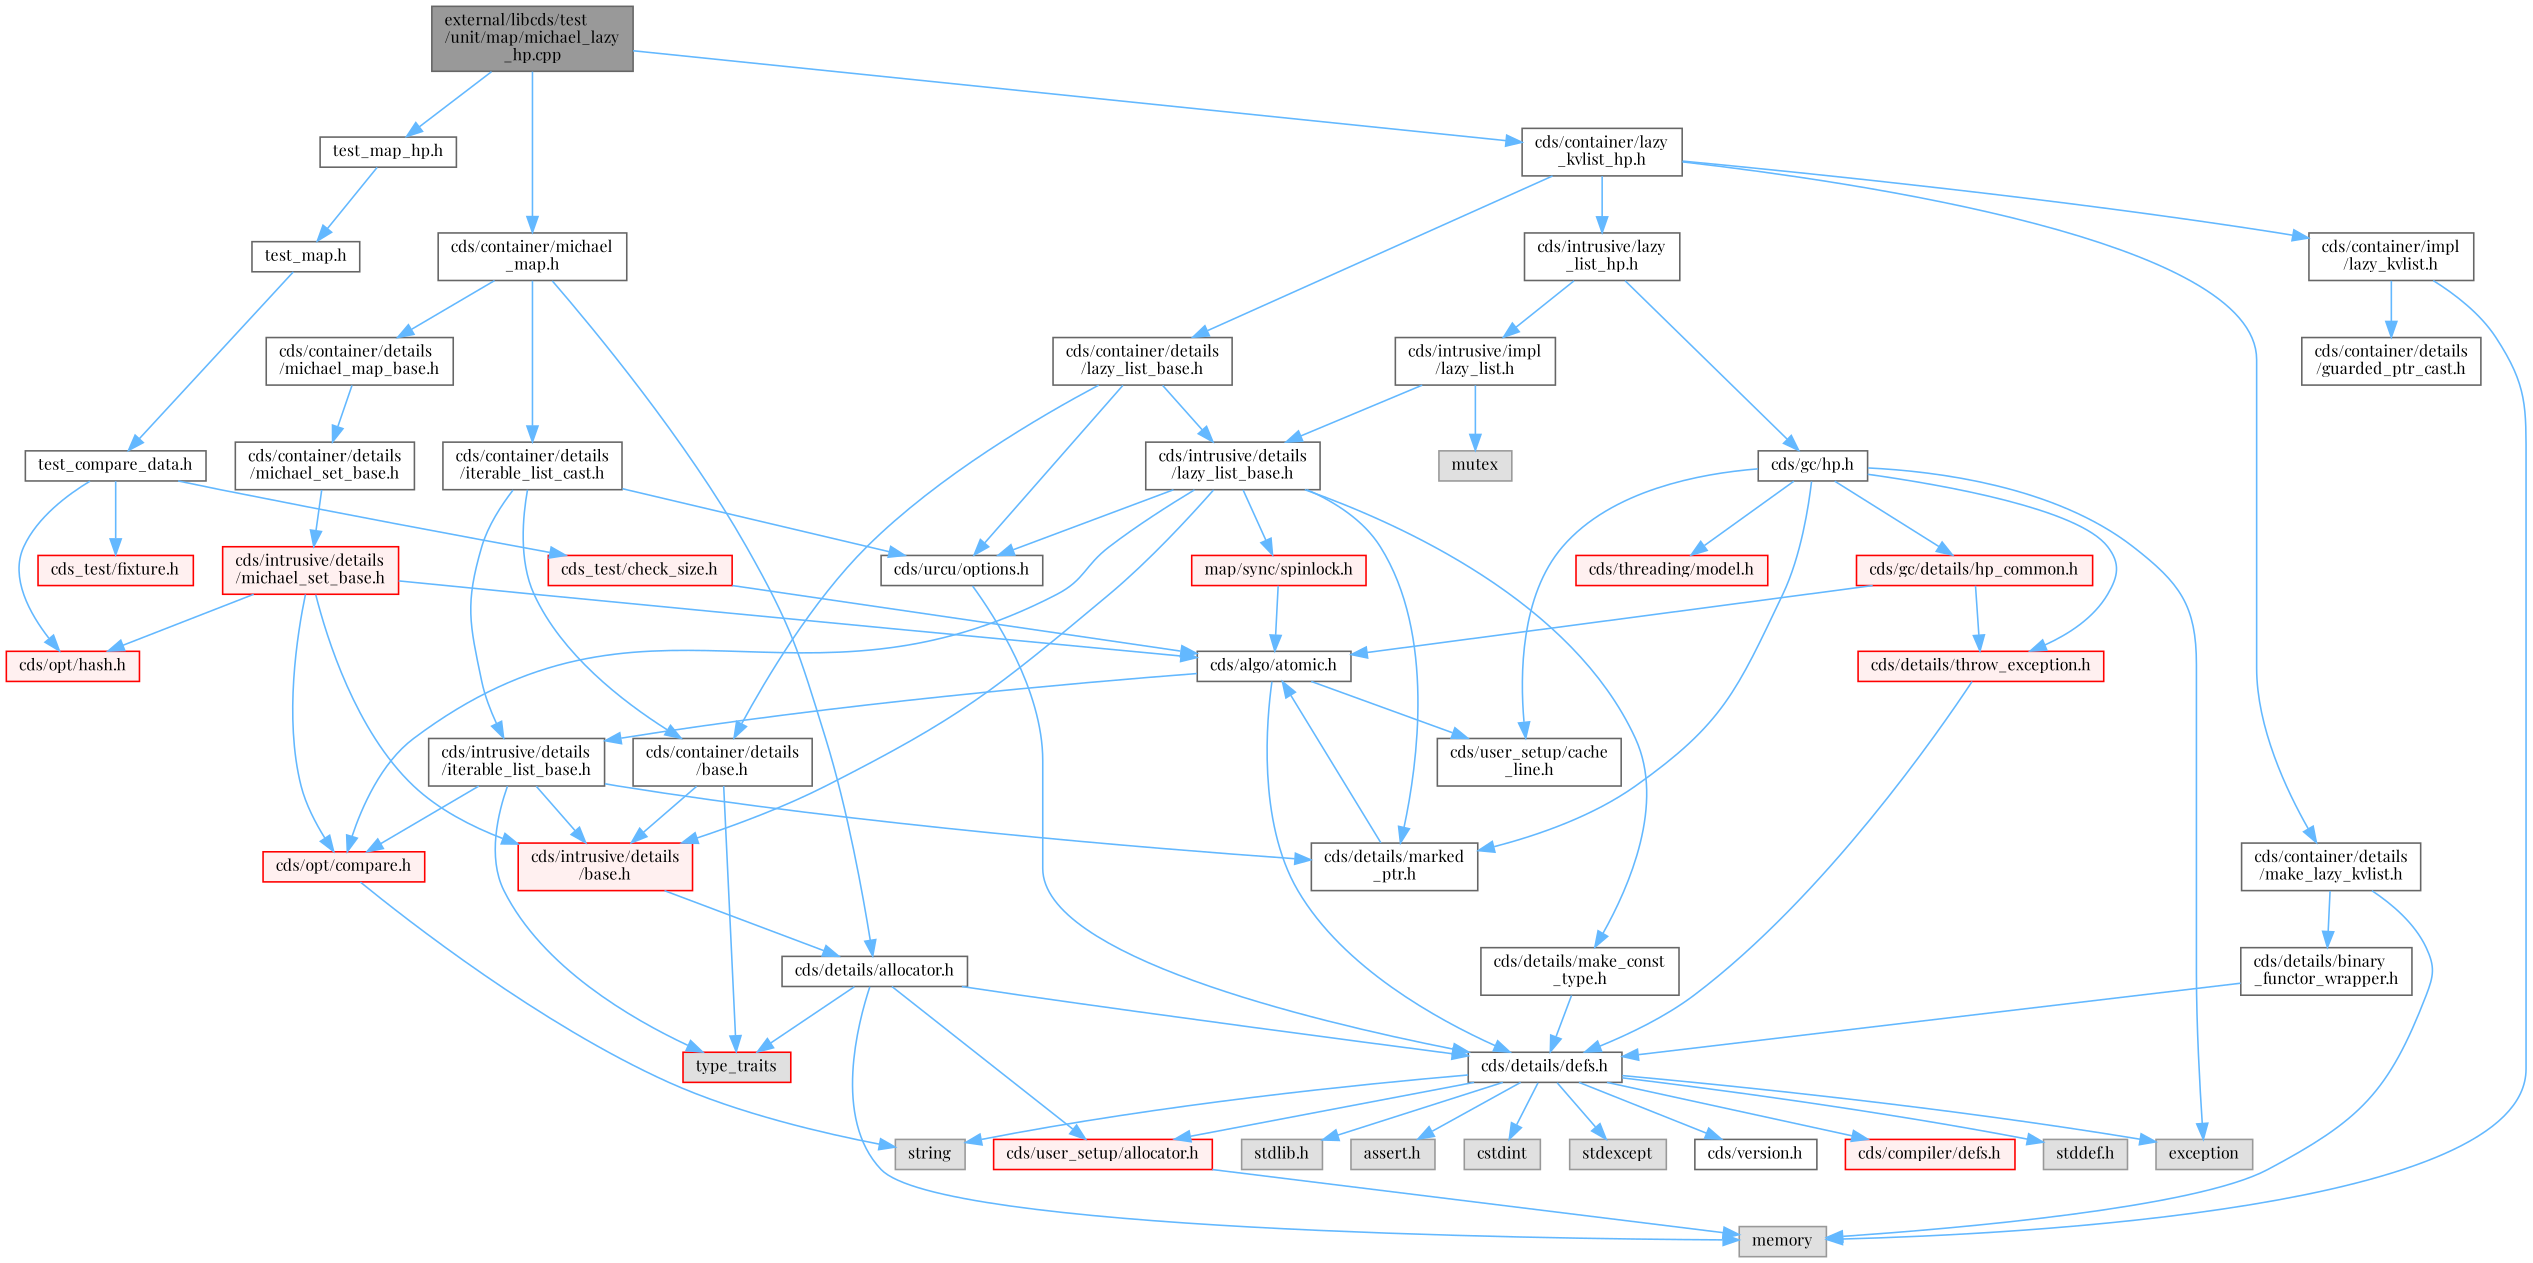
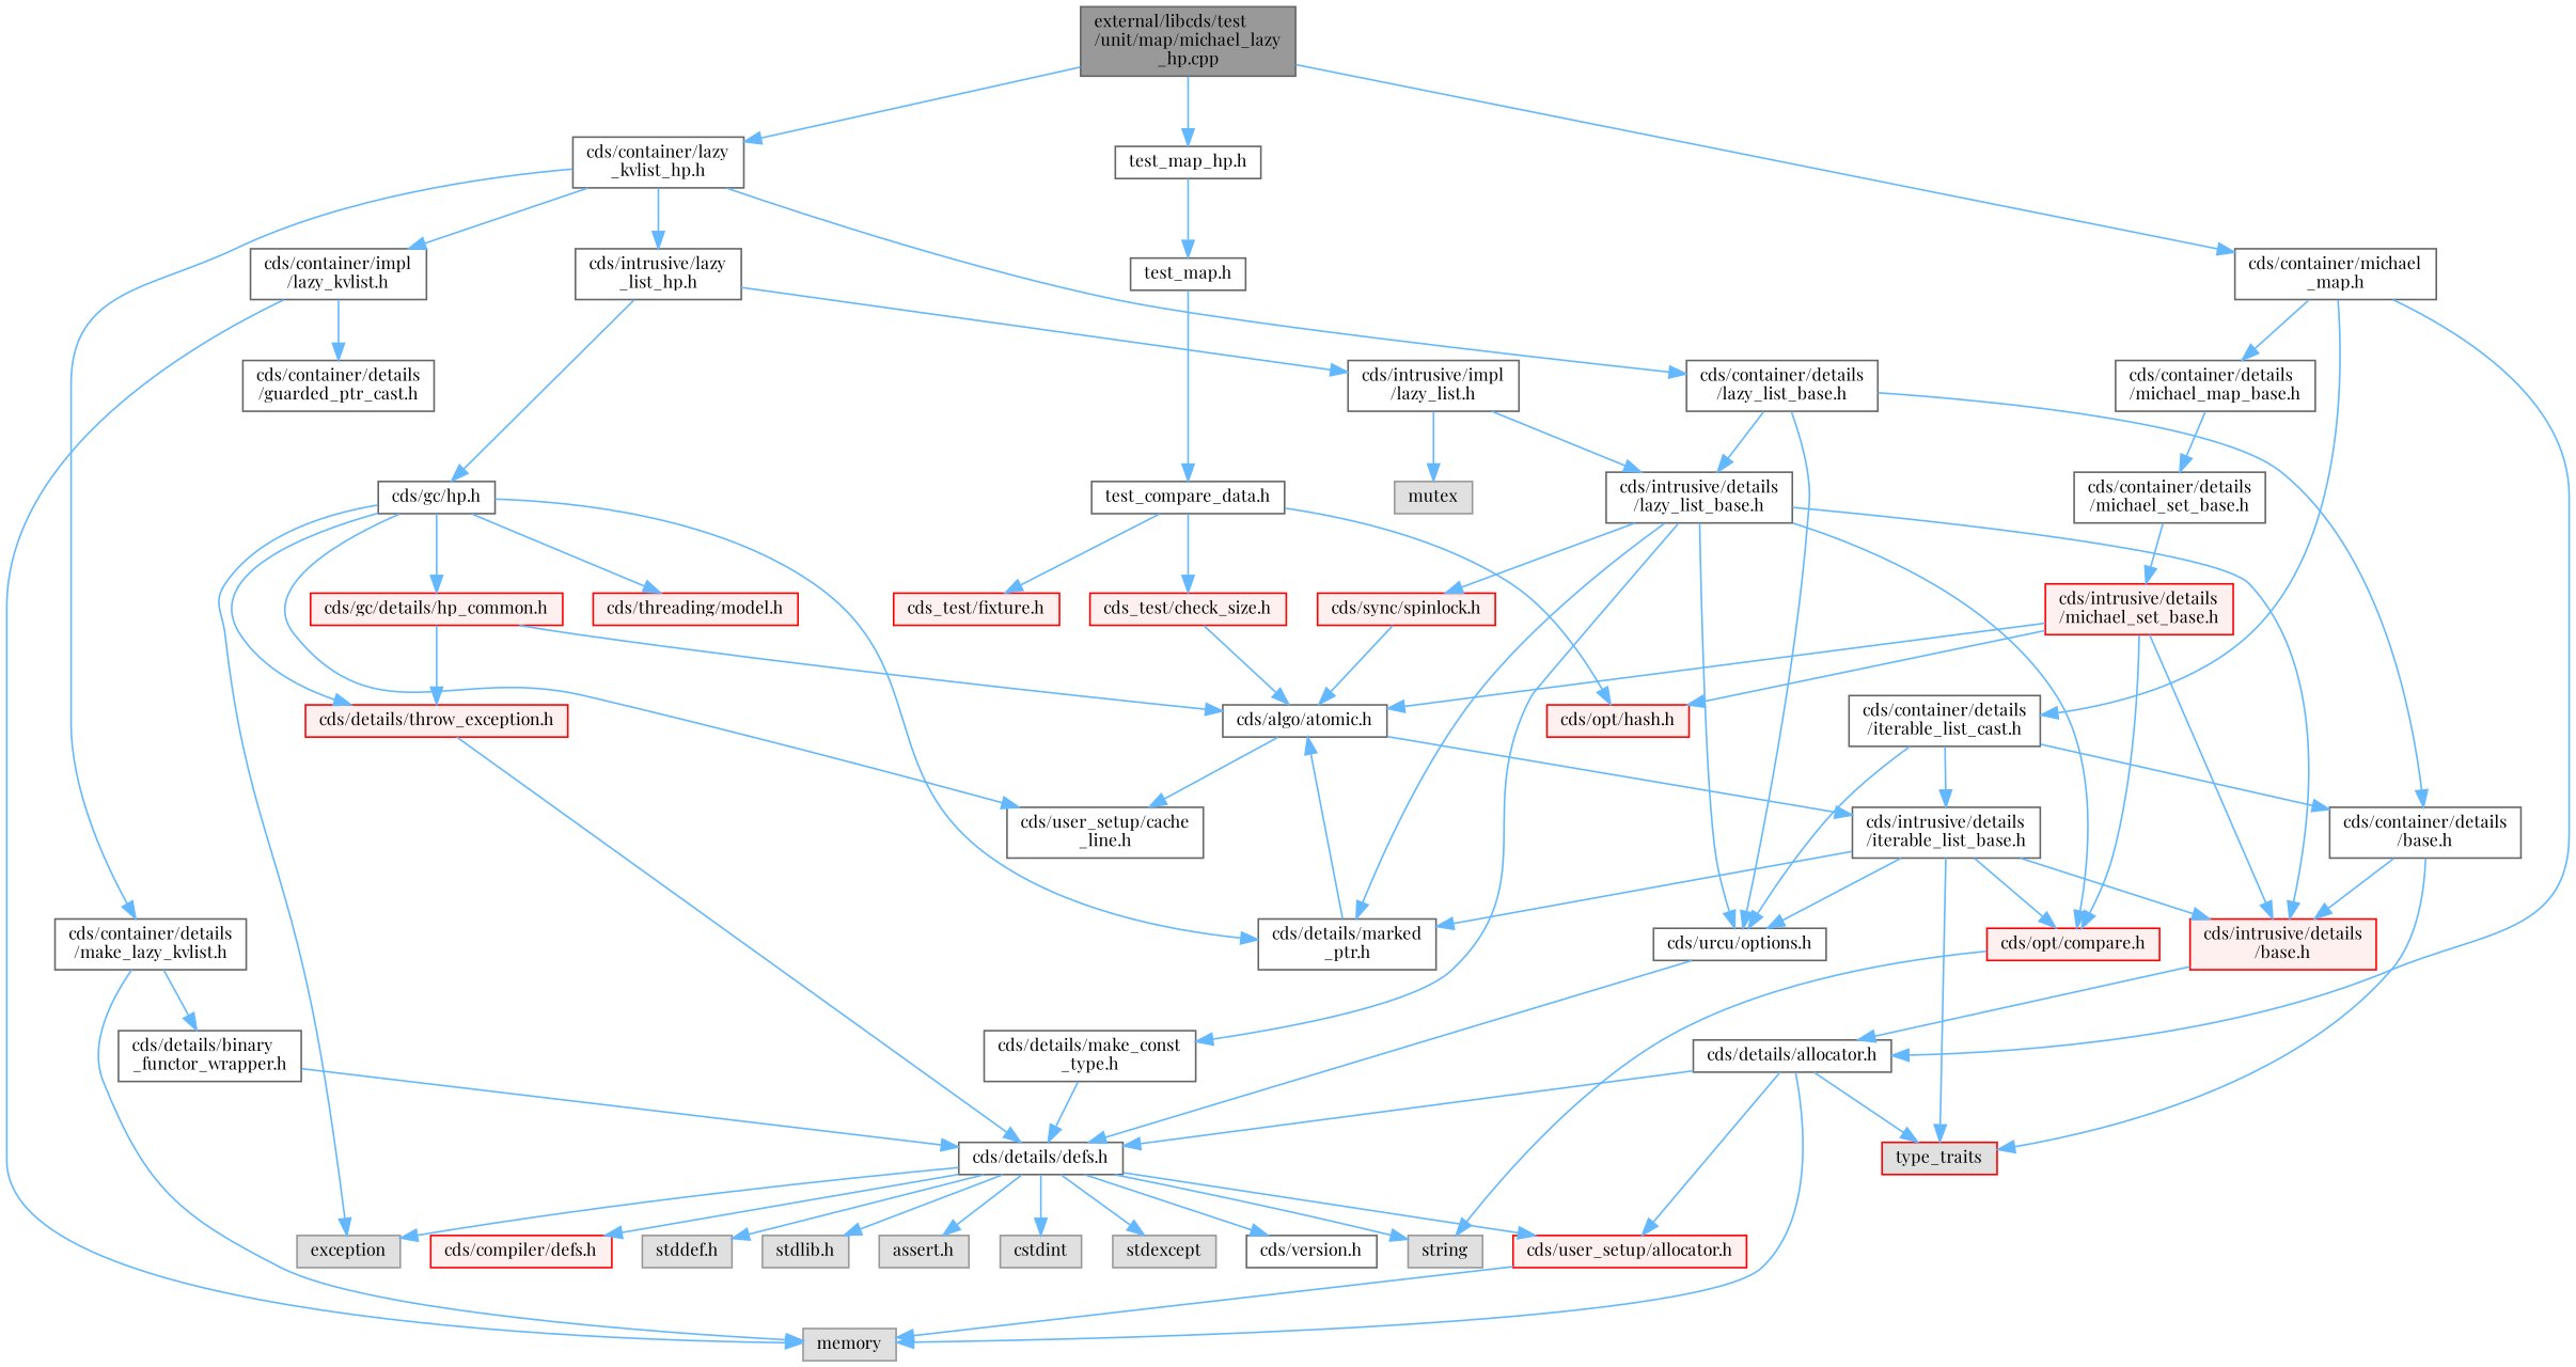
  digraph {
    fontname="Playfair Display"
    node [color=grey40 fillcolor=white fontname="Playfair Display" fontsize=10 shape=box style=filled]
    edge [color=steelblue1 fontname="Playfair Display" fontsize=10 labelfontname=Helvetica labelfontsize=10 style=solid]
    n1 [color=gray40 fillcolor=grey60 fontcolor=black height=0.2 label="external/libcds/test\l/unit/map/michael_lazy\l_hp.cpp" width=0.4]
    n2 [height=0.2 label="test_map_hp.h" width=0.4]
    n3 [height=0.2 label="cds/container/lazy\l_kvlist_hp.h" width=0.4]
    n4 [height=0.2 label="cds/container/michael\l_map.h" width=0.4]
    n5 [height=0.2 label="test_map.h" width=0.4]
    n6 [height=0.2 label="cds/container/details\l/lazy_list_base.h" width=0.4]
    n7 [height=0.2 label="cds/intrusive/lazy\l_list_hp.h" width=0.4]
    n8 [height=0.2 label="cds/container/details\l/make_lazy_kvlist.h" width=0.4]
    n9 [height=0.2 label="cds/container/impl\l/lazy_kvlist.h" width=0.4]
    n10 [height=0.2 label="cds/details/allocator.h" width=0.4]
    n11 [height=0.2 label="cds/container/details\l/michael_map_base.h" width=0.4]
    n12 [height=0.2 label="cds/container/details\l/iterable_list_cast.h" width=0.4]
    n13 [height=0.2 label="test_compare_data.h" width=0.4]
    n14 [color=red fillcolor="#FFF0F0" height=0.2 label="cds_test/check_size.h" width=0.4]
    n15 [color=red fillcolor="#FFF0F0" height=0.2 label="cds_test/fixture.h" width=0.4]
    n16 [color=red fillcolor="#FFF0F0" height=0.2 label="cds/opt/hash.h" width=0.4]
    n17 [height=0.2 label="cds/algo/atomic.h" width=0.4]
    n18 [height=0.2 label="cds/details/defs.h" width=0.4]
    n19 [height=0.2 label="cds/user_setup/cache\l_line.h" width=0.4]
    n20 [height=0.2 label="cds/intrusive/details\l/iterable_list_base.h" width=0.4]
    n21 [color=grey60 fillcolor="#E0E0E0" height=0.2 label="stddef.h" width=0.4]
    n22 [color=grey60 fillcolor="#E0E0E0" height=0.2 label="stdlib.h" width=0.4]
    n23 [color=grey60 fillcolor="#E0E0E0" height=0.2 label="assert.h" width=0.4]
    n24 [color=grey60 fillcolor="#E0E0E0" height=0.2 label=cstdint width=0.4]
    n25 [color=grey60 fillcolor="#E0E0E0" height=0.2 label=exception width=0.4]
    n26 [color=grey60 fillcolor="#E0E0E0" height=0.2 label=stdexcept width=0.4]
    n27 [color=grey60 fillcolor="#E0E0E0" height=0.2 label=string width=0.4]
    n28 [height=0.2 label="cds/version.h" width=0.4]
    n29 [color=red fillcolor="#FFF0F0" height=0.2 label="cds/compiler/defs.h" width=0.4]
    n30 [color=red fillcolor="#FFF0F0" height=0.2 label="cds/user_setup/allocator.h" width=0.4]
    n31 [color=grey60 fillcolor="#E0E0E0" height=0.2 label=memory width=0.4]
    n32 [height=0.2 label="cds/container/details\l/base.h" width=0.4]
    n33 [height=0.2 label="cds/intrusive/details\l/lazy_list_base.h" width=0.4]
    n34 [height=0.2 label="cds/urcu/options.h" width=0.4]
    n35 [height=0.2 label="cds/intrusive/impl\l/lazy_list.h" width=0.4]
    n36 [height=0.2 label="cds/gc/hp.h" width=0.4]
    n37 [height=0.2 label="cds/details/binary\l_functor_wrapper.h" width=0.4]
    n38 [height=0.2 label="cds/container/details\l/guarded_ptr_cast.h" width=0.4]
    n39 [color=red fillcolor="#FFF0F0" height=0.2 label="cds/intrusive/details\l/base.h" width=0.4]
    n40 [color=red fillcolor="#E0E0E0" height=0.2 label=type_traits width=0.4]
    n41 [color=red fillcolor="#FFF0F0" height=0.2 label="cds/opt/compare.h" width=0.4]
    n42 [height=0.2 label="cds/details/marked\l_ptr.h" width=0.4]
    n43 [height=0.2 label="cds/details/make_const\l_type.h" width=0.4]
-   n44 [color=red fillcolor="#FFF0F0" height=0.2 label="map/sync/spinlock.h" width=0.4]
+   n44 [color=red fillcolor="#FFF0F0" height=0.2 label="cds/sync/spinlock.h" width=0.4]
    n45 [color=grey60 fillcolor="#E0E0E0" height=0.2 label=mutex width=0.4]
    n46 [color=red fillcolor="#FFF0F0" height=0.2 label="cds/gc/details/hp_common.h" width=0.4]
    n47 [color=red fillcolor="#FFF0F0" height=0.2 label="cds/details/throw_exception.h" width=0.4]
    n48 [color=red fillcolor="#FFF0F0" height=0.2 label="cds/threading/model.h" width=0.4]
    n49 [height=0.2 label="cds/container/details\l/michael_set_base.h" width=0.4]
    n50 [color=red fillcolor="#FFF0F0" height=0.2 label="cds/intrusive/details\l/michael_set_base.h" width=0.4]
    n1 -> n2
    n1 -> n3
    n1 -> n4
    n2 -> n5
    n3 -> n6
    n3 -> n7
    n3 -> n8
    n3 -> n9
    n4 -> n10
    n4 -> n11
    n4 -> n12
    n5 -> n13
    n6 -> n32
    n6 -> n33
    n6 -> n34
    n7 -> n35
    n7 -> n36
    n8 -> n31
    n8 -> n37
    n9 -> n31
    n9 -> n38
    n10 -> n18
    n10 -> n30
    n10 -> n31
    n10 -> n40
    n11 -> n49
    n12 -> n20
    n12 -> n32
    n12 -> n34
    n13 -> n14
    n13 -> n15
    n13 -> n16
    n14 -> n17
-   n17 -> n18
    n17 -> n19
    n17 -> n20
    n18 -> n21
    n18 -> n22
    n18 -> n23
    n18 -> n24
    n18 -> n25
    n18 -> n26
    n18 -> n27
    n18 -> n28
    n18 -> n29
    n18 -> n30
+   n20 -> n34
    n20 -> n39
    n20 -> n40
    n20 -> n41
    n20 -> n42
    n30 -> n31
    n32 -> n39
    n32 -> n40
    n33 -> n34
    n33 -> n39
    n33 -> n41
    n33 -> n42
    n33 -> n43
    n33 -> n44
    n34 -> n18
    n35 -> n33
    n35 -> n45
    n36 -> n19
    n36 -> n25
    n36 -> n42
    n36 -> n46
    n36 -> n47
    n36 -> n48
    n37 -> n18
    n39 -> n10
    n41 -> n27
    n42 -> n17
    n43 -> n18
    n44 -> n17
    n46 -> n17
    n46 -> n47
    n47 -> n18
    n49 -> n50
    n50 -> n16
    n50 -> n17
    n50 -> n39
    n50 -> n41
  }
